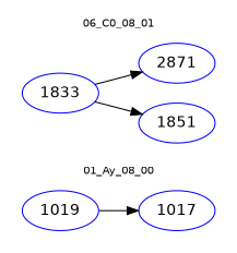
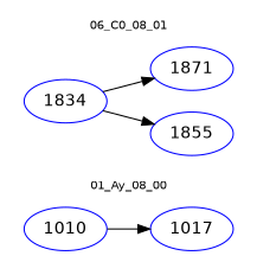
  digraph {
    fontname="DejaVu Sans"
    rankdir=LR
    node [color=blue fontname="DejaVu Sans"]
    edge [color=black fontname="DejaVu Sans"]
-   n1 [label=1019]
+   n1 [label=1010]
    n2 [label=1017]
-   n3 [label=1833]
-   n4 [label=1851]
-   n5 [label=2871]
+   n3 [label=1834]
+   n4 [label=1855]
+   n5 [label=1871]
    subgraph cluster_1 {
      color=white
      fontsize=10
      label="01_Ay_08_00"
      n1
      n2
    }
    subgraph cluster_2 {
      color=white
      fontsize=10
      label="06_C0_08_01"
      n3
      n4
      n5
    }
    n1 -> n2
    n3 -> n4
    n3 -> n5
  }
